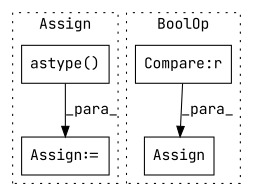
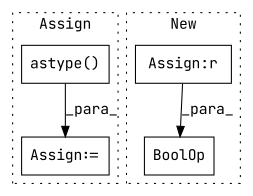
  digraph {
    fontname="JetBrains Mono"
    node [fontname="JetBrains Mono" s=4702 shape=box]
    edge [fontname="JetBrains Mono"]
    n1 [a=75 l="11,1" label="astype()" s="4097,4116"]
    n2 [a=68 l=3 label="Assign:=" s=4094]
-   n3 [a=72 l=33 label=Assign]
-   n4 [a=40 l=15 label="Compare:r"]
+   n3 [a=72 l=33 label=BoolOp]
+   n4 [a=40 l=15 label="Assign:r"]
    subgraph cluster_1 {
      label=Assign
      style=dotted
      n1
      n2
    }
    subgraph cluster_2 {
-     label=BoolOp
+     label=New
      style=dotted
      n3
      n4
    }
    n1 -> n2 [label=_para_]
    n4 -> n3 [label=_para_]
  }
